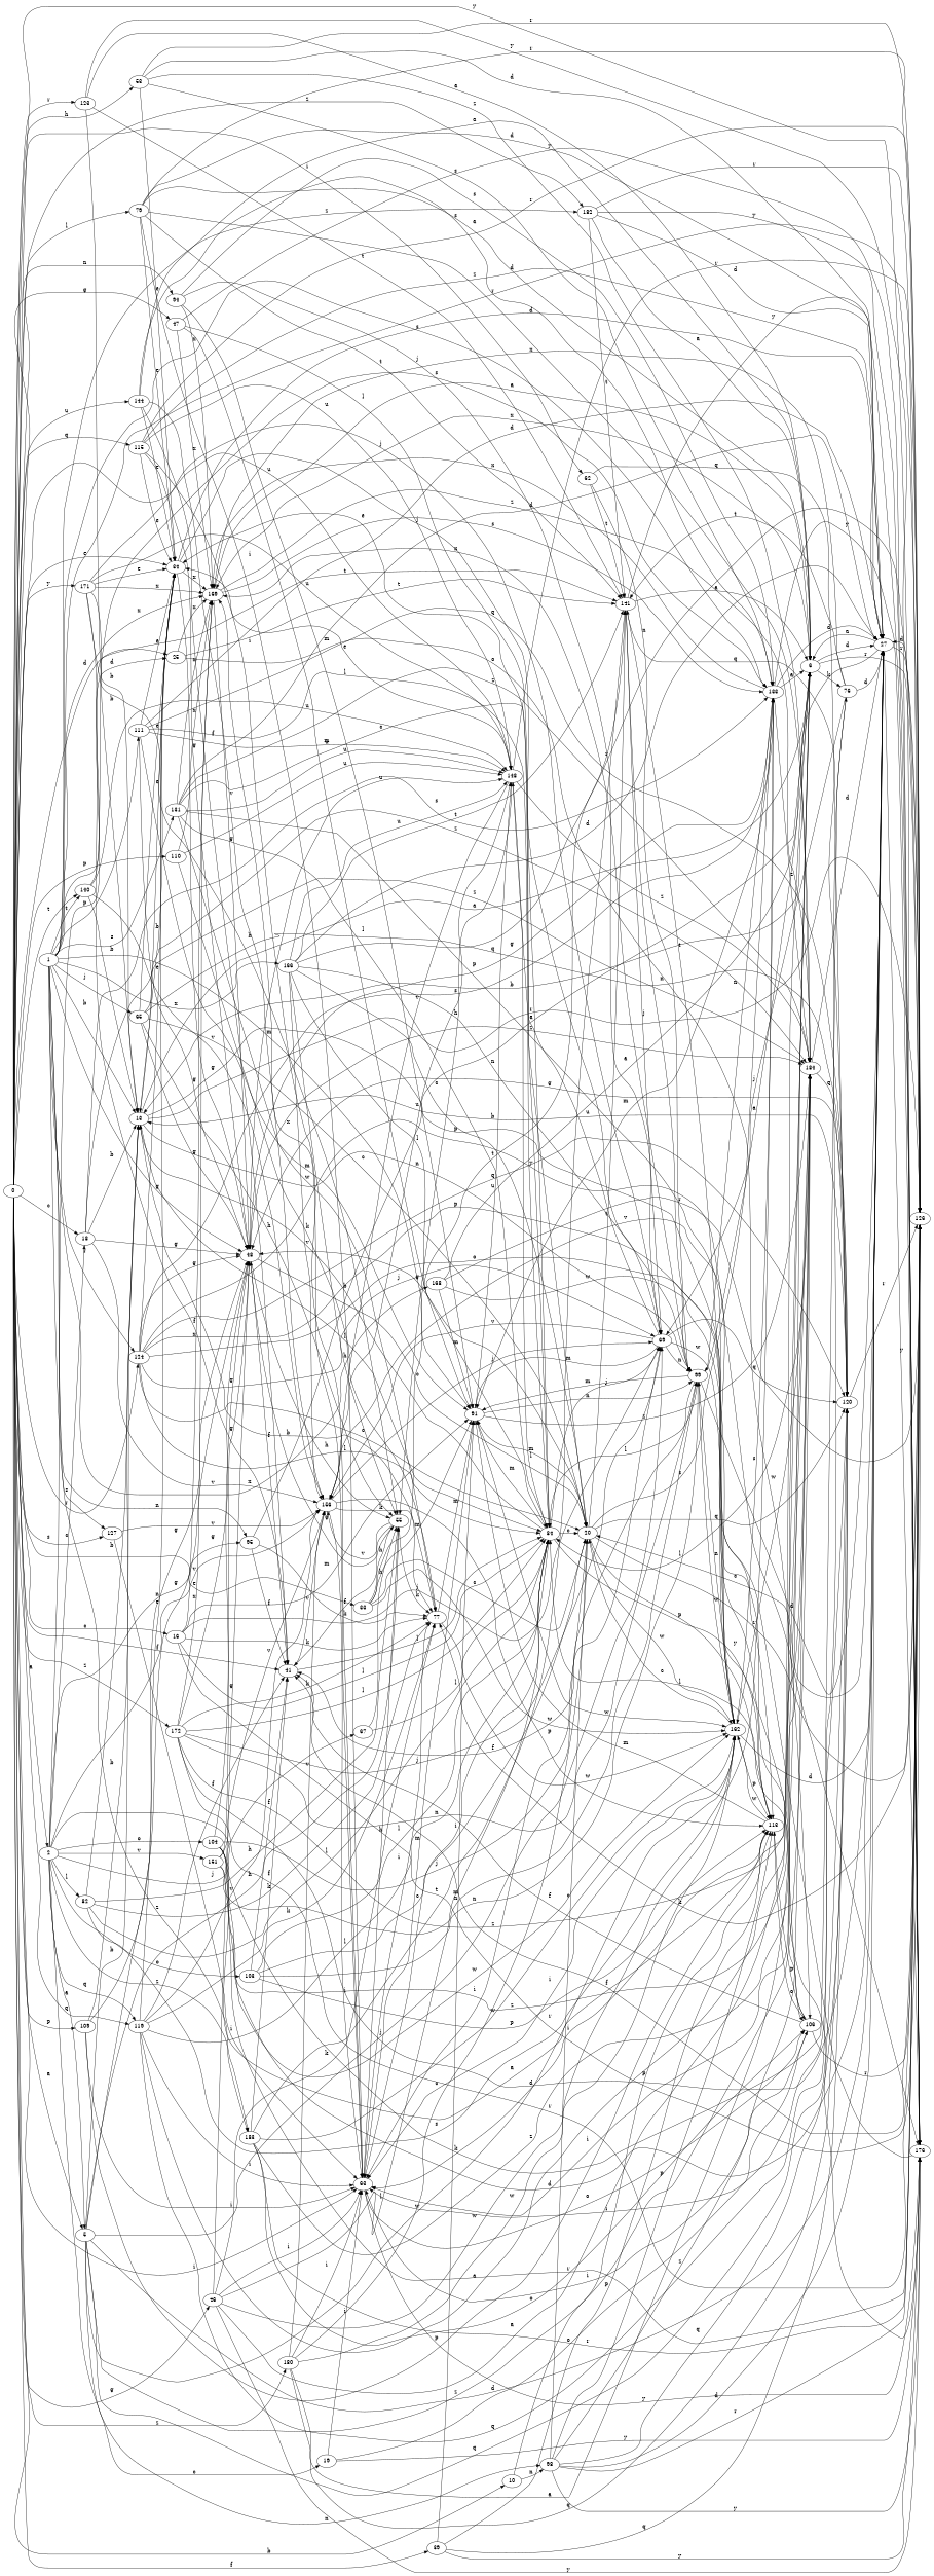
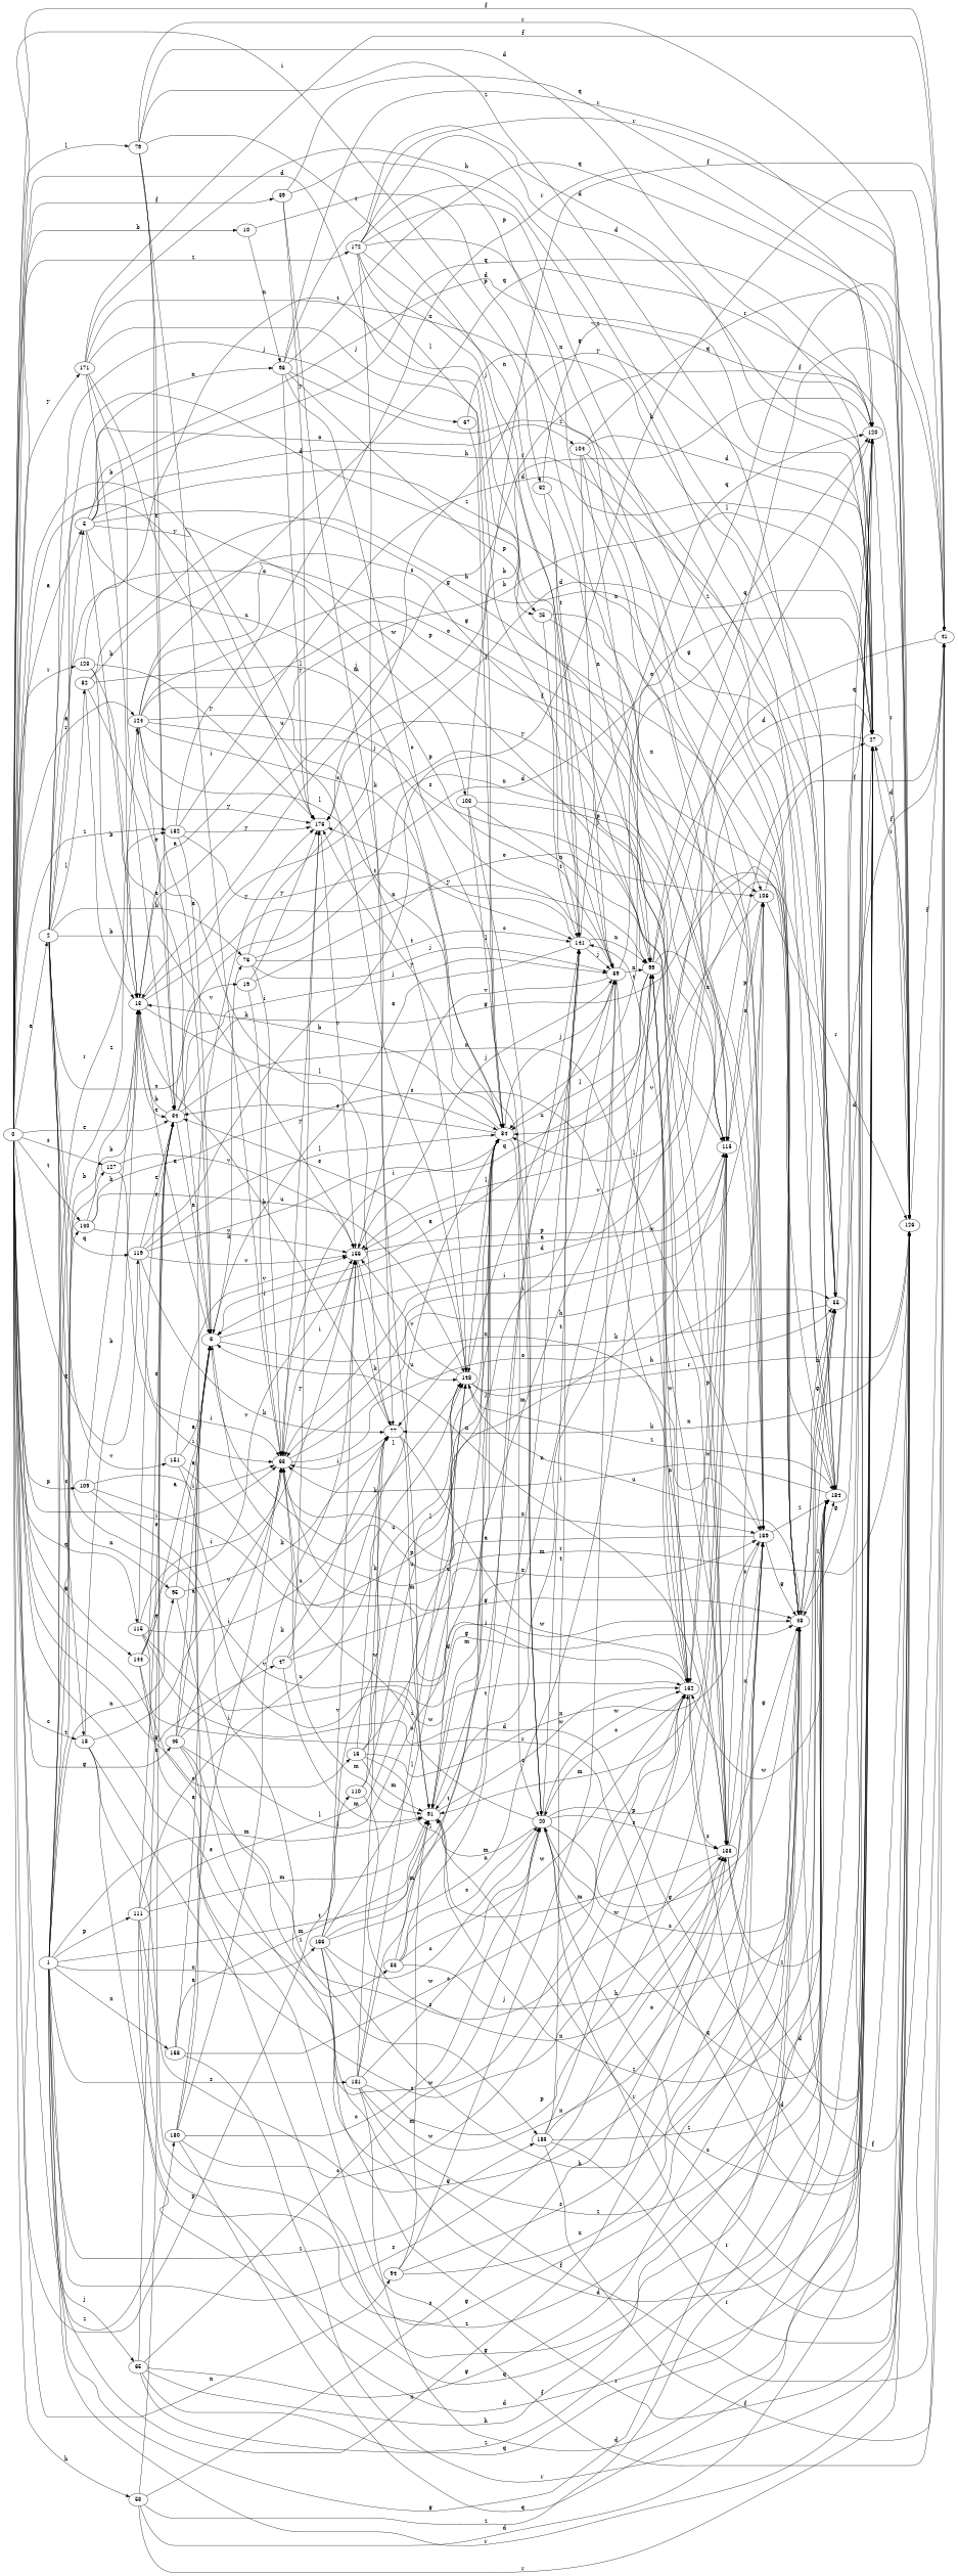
  strict digraph {
    rankdir=LR
    0
    2
    5
    10
    16
    18
    25
    33
    34
    39
    41
    46
    47
    53
    62
    63
    79
    94
    109
    110
    115
    119
    123
    124
    127
    140
    144
    148
    171
    176
    n31 [label=172]
    180
    182
    95
    183
    19
    67
    76
    82
    103
    104
    151
    156
    13
    48
    27
    55
    69
    98
    120
    162
    184
    113
    91
    126
    169
    84
    77
    133
    141
    106
    20
    6
    99
    1
    65
    111
    131
    166
    168
    0 -> 2 [label=a]
    0 -> 5 [label=a]
    0 -> 10 [label=b]
    0 -> 16 [label=c]
    0 -> 18 [label=c]
    0 -> 25 [label=d]
    0 -> 33 [label=e]
    0 -> 34 [label=e]
    0 -> 39 [label=f]
    0 -> 41 [label=f]
    0 -> 46 [label=g]
    0 -> 47 [label=g]
    0 -> 53 [label=h]
    0 -> 62 [label=i]
    0 -> 63 [label=i]
    0 -> 79 [label=l]
    0 -> 94 [label=n]
    0 -> 109 [label=p]
    0 -> 110 [label=p]
    0 -> 115 [label=q]
    0 -> 119 [label=q]
    0 -> 123 [label=r]
    0 -> 124 [label=r]
    0 -> 127 [label=s]
    0 -> 140 [label=t]
    0 -> 144 [label=u]
    0 -> 148 [label=u]
    0 -> 171 [label=y]
    0 -> 176 [label=y]
    0 -> n31 [label=z]
    0 -> 180 [label=z]
    0 -> 182 [label=z]
    2 -> 5 [label=a]
    2 -> 18 [label=c]
    2 -> 25 [label=d]
    2 -> 119 [label=q]
    2 -> 95 [label=n]
    2 -> 183 [label=z]
    2 -> 19 [label=c]
    2 -> 67 [label=j]
    2 -> 76 [label=k]
    2 -> 82 [label=l]
    2 -> 103 [label=o]
    2 -> 104 [label=o]
    2 -> 151 [label=v]
    2 -> 156 [label=v]
    5 -> 13 [label=b]
    5 -> 48 [label=g]
    5 -> 27 [label=d]
    5 -> 55 [label=h]
    5 -> 69 [label=j]
    5 -> 98 [label=n]
    5 -> 120 [label=q]
    5 -> 162 [label=w]
    5 -> 184 [label=z]
    10 -> 98 [label=n]
    10 -> 113 [label=p]
    16 -> 69 [label=j]
    16 -> 91 [label=m]
    16 -> 126 [label=r]
    16 -> 169 [label=x]
    16 -> 84 [label=l]
    16 -> 77 [label=k]
    18 -> 156 [label=v]
    18 -> 13 [label=b]
    18 -> 48 [label=g]
    18 -> 184 [label=z]
    18 -> 133 [label=s]
    25 -> 169 [label=x]
    25 -> 141 [label=t]
    25 -> 106 [label=o]
    33 -> 55 [label=h]
    33 -> 162 [label=w]
    33 -> 91 [label=m]
    33 -> 141 [label=t]
    33 -> 20 [label=c]
    34 -> 13 [label=b]
    34 -> 48 [label=g]
    34 -> 27 [label=d]
    34 -> 69 [label=j]
    34 -> 169 [label=x]
-   119 -> 6 [label=a]
+   34 -> 6 [label=a]
    39 -> 176 [label=y]
    39 -> 120 [label=q]
    39 -> 113 [label=p]
    39 -> 91 [label=m]
    41 -> 156 [label=v]
    41 -> 84 [label=l]
    46 -> 63 [label=i]
    46 -> 176 [label=y]
    46 -> 48 [label=g]
    46 -> 162 [label=w]
    46 -> 84 [label=l]
    46 -> 77 [label=k]
    46 -> 6 [label=a]
    47 -> 176 [label=y]
    47 -> 91 [label=m]
    47 -> 169 [label=x]
    47 -> 84 [label=l]
    53 -> 34 [label=e]
    53 -> 27 [label=d]
    53 -> 184 [label=z]
    53 -> 126 [label=r]
    53 -> 133 [label=s]
    62 -> 120 [label=q]
    62 -> 141 [label=t]
    62 -> 99 [label=n]
    63 -> 176 [label=y]
    63 -> 55 [label=h]
    63 -> 91 [label=m]
    63 -> 169 [label=x]
    63 -> 106 [label=o]
    79 -> 34 [label=e]
    79 -> 63 [label=i]
    79 -> 27 [label=d]
    79 -> 184 [label=z]
    79 -> 126 [label=r]
    79 -> 141 [label=t]
    79 -> 6 [label=a]
    94 -> 69 [label=j]
    94 -> 91 [label=m]
    94 -> 169 [label=x]
    94 -> 133 [label=s]
    109 -> 63 [label=i]
    109 -> 13 [label=b]
    109 -> 48 [label=g]
    109 -> 113 [label=p]
    110 -> 148 [label=u]
    110 -> 169 [label=x]
    110 -> 77 [label=k]
    115 -> 34 [label=e]
    115 -> 63 [label=i]
    115 -> 148 [label=u]
    115 -> 48 [label=g]
    115 -> 27 [label=d]
    115 -> 126 [label=r]
    119 -> 34 [label=e]
    119 -> 41 [label=f]
    119 -> 63 [label=i]
    119 -> 156 [label=v]
    119 -> 120 [label=q]
    119 -> 84 [label=l]
    119 -> 77 [label=k]
    123 -> 176 [label=y]
    123 -> 13 [label=b]
    123 -> 141 [label=t]
    123 -> 6 [label=a]
    124 -> 34 [label=e]
    124 -> 176 [label=y]
    124 -> 48 [label=g]
    124 -> 69 [label=j]
    124 -> 120 [label=q]
    124 -> 113 [label=p]
    124 -> 84 [label=l]
    124 -> 133 [label=s]
    124 -> 106 [label=o]
    124 -> 20 [label=c]
    127 -> 63 [label=i]
    127 -> 156 [label=v]
    140 -> 148 [label=u]
    140 -> 156 [label=v]
    140 -> 13 [label=b]
    140 -> 133 [label=s]
    144 -> 34 [label=e]
    144 -> 41 [label=f]
    144 -> 156 [label=v]
    144 -> 133 [label=s]
    144 -> 6 [label=a]
    148 -> 34 [label=e]
    148 -> 156 [label=v]
    148 -> 55 [label=h]
    148 -> 184 [label=z]
    148 -> 126 [label=r]
    148 -> 84 [label=l]
    171 -> 34 [label=e]
    171 -> 41 [label=f]
    171 -> 148 [label=u]
    171 -> 13 [label=b]
    171 -> 55 [label=h]
    171 -> 69 [label=j]
    171 -> 169 [label=x]
    176 -> 156 [label=v]
    n31 -> 48 [label=g]
    n31 -> 27 [label=d]
    n31 -> 69 [label=j]
    n31 -> 184 [label=z]
    n31 -> 126 [label=r]
    n31 -> 169 [label=x]
    n31 -> 84 [label=l]
    n31 -> 77 [label=k]
    n31 -> 99 [label=n]
    180 -> 63 [label=i]
    180 -> 156 [label=v]
    180 -> 120 [label=q]
    180 -> 162 [label=w]
    180 -> 20 [label=c]
    180 -> 6 [label=a]
    182 -> 176 [label=y]
    182 -> 27 [label=d]
    182 -> 126 [label=r]
    182 -> 141 [label=t]
    182 -> 6 [label=a]
    95 -> 41 [label=f]
    95 -> 77 [label=k]
    95 -> 6 [label=a]
    183 -> 41 [label=f]
    183 -> 162 [label=w]
    183 -> 184 [label=z]
    183 -> 126 [label=r]
    183 -> 141 [label=t]
    183 -> 106 [label=o]
    19 -> 63 [label=i]
    19 -> 176 [label=y]
    19 -> 106 [label=o]
    67 -> 55 [label=h]
    67 -> 84 [label=l]
    76 -> 63 [label=i]
    76 -> 27 [label=d]
    76 -> 69 [label=j]
    76 -> 169 [label=x]
    76 -> 141 [label=t]
    82 -> 13 [label=b]
    82 -> 55 [label=h]
    82 -> 84 [label=l]
    82 -> 77 [label=k]
    82 -> 133 [label=s]
    103 -> 41 [label=f]
    103 -> 113 [label=p]
    103 -> 84 [label=l]
    103 -> 20 [label=c]
    103 -> 99 [label=n]
    104 -> 48 [label=g]
    104 -> 27 [label=d]
    104 -> 69 [label=j]
    104 -> 184 [label=z]
    104 -> 126 [label=r]
    104 -> 99 [label=n]
    151 -> 156 [label=v]
    151 -> 48 [label=g]
    151 -> 162 [label=w]
    151 -> 6 [label=a]
    156 -> 63 [label=i]
    156 -> 148 [label=u]
    156 -> 69 [label=j]
    156 -> 113 [label=p]
    156 -> 77 [label=k]
    13 -> 34 [label=e]
    13 -> 113 [label=p]
    13 -> 126 [label=r]
    13 -> 84 [label=l]
    13 -> 6 [label=a]
    13 -> 99 [label=n]
    48 -> 41 [label=f]
    48 -> 148 [label=u]
    48 -> 55 [label=h]
    48 -> 184 [label=z]
    48 -> 20 [label=c]
    27 -> 176 [label=y]
    27 -> 13 [label=b]
    27 -> 126 [label=r]
    27 -> 20 [label=c]
    27 -> 6 [label=a]
    55 -> 41 [label=f]
    55 -> 156 [label=v]
    55 -> 48 [label=g]
    55 -> 77 [label=k]
    69 -> 148 [label=u]
    69 -> 156 [label=v]
    69 -> 120 [label=q]
    69 -> 162 [label=w]
    69 -> 91 [label=m]
    69 -> 99 [label=n]
    98 -> 176 [label=y]
    98 -> 27 [label=d]
    98 -> 120 [label=q]
    98 -> 184 [label=z]
    98 -> 113 [label=p]
    98 -> 126 [label=r]
    98 -> 20 [label=c]
    120 -> 13 [label=b]
    120 -> 48 [label=g]
    120 -> 126 [label=r]
    162 -> 63 [label=i]
    162 -> 27 [label=d]
    162 -> 113 [label=p]
    162 -> 133 [label=s]
    162 -> 141 [label=t]
    162 -> 20 [label=c]
    162 -> 99 [label=n]
    184 -> 63 [label=i]
    184 -> 27 [label=d]
    184 -> 120 [label=q]
    184 -> 162 [label=w]
    184 -> 84 [label=l]
    113 -> 63 [label=i]
    113 -> 162 [label=w]
    113 -> 91 [label=m]
    113 -> 106 [label=o]
    91 -> 148 [label=u]
    91 -> 162 [label=w]
    91 -> 184 [label=z]
    91 -> 99 [label=n]
    126 -> 41 [label=f]
    126 -> 27 [label=d]
    126 -> 77 [label=k]
    169 -> 48 [label=g]
    169 -> 184 [label=z]
    169 -> 133 [label=s]
    169 -> 6 [label=a]
    84 -> 34 [label=e]
    84 -> 63 [label=i]
    84 -> 176 [label=y]
    84 -> 13 [label=b]
    84 -> 69 [label=j]
    84 -> 91 [label=m]
    84 -> 20 [label=c]
    77 -> 63 [label=i]
    77 -> 13 [label=b]
    77 -> 162 [label=w]
    77 -> 91 [label=m]
    133 -> 176 [label=y]
    133 -> 48 [label=g]
    133 -> 27 [label=d]
    133 -> 184 [label=z]
    133 -> 91 [label=m]
    133 -> 169 [label=x]
    133 -> 6 [label=a]
    133 -> 99 [label=n]
    141 -> 176 [label=y]
    141 -> 69 [label=j]
    141 -> 120 [label=q]
    141 -> 6 [label=a]
    141 -> 99 [label=n]
    106 -> 41 [label=f]
    106 -> 63 [label=i]
    106 -> 113 [label=p]
    106 -> 126 [label=r]
    106 -> 84 [label=l]
    20 -> 63 [label=i]
    20 -> 48 [label=g]
    20 -> 120 [label=q]
    20 -> 162 [label=w]
    20 -> 113 [label=p]
    20 -> 91 [label=m]
    20 -> 126 [label=r]
    20 -> 133 [label=s]
    20 -> 141 [label=t]
    6 -> 76 [label=k]
    6 -> 27 [label=d]
    6 -> 126 [label=r]
    6 -> 169 [label=x]
    99 -> 41 [label=f]
    99 -> 27 [label=d]
    99 -> 162 [label=w]
    99 -> 91 [label=m]
    99 -> 169 [label=x]
    99 -> 84 [label=l]
    99 -> 6 [label=a]
    1 -> 124 [label=r]
    1 -> 127 [label=s]
    1 -> 140 [label=t]
    1 -> 182 [label=z]
    1 -> 95 [label=n]
    1 -> 183 [label=z]
    1 -> 13 [label=b]
    1 -> 48 [label=g]
    1 -> 91 [label=m]
    1 -> 126 [label=r]
    1 -> 169 [label=x]
    1 -> 133 [label=s]
    1 -> 141 [label=t]
    1 -> 65 [label=j]
    1 -> 111 [label=p]
    1 -> 131 [label=s]
    1 -> 166 [label=x]
    1 -> 168 [label=x]
    65 -> 34 [label=e]
    65 -> 48 [label=g]
    65 -> 55 [label=h]
    65 -> 120 [label=q]
    65 -> 184 [label=z]
    65 -> 20 [label=c]
    111 -> 34 [label=e]
    111 -> 148 [label=u]
    111 -> 48 [label=g]
    111 -> 27 [label=d]
    111 -> 120 [label=q]
    111 -> 91 [label=m]
    111 -> 84 [label=l]
    131 -> 148 [label=u]
    131 -> 27 [label=d]
    131 -> 184 [label=z]
    131 -> 113 [label=p]
    131 -> 169 [label=x]
    131 -> 84 [label=l]
    131 -> 77 [label=w]
    131 -> 20 [label=c]
    166 -> 148 [label=u]
    166 -> 156 [label=v]
    166 -> 27 [label=d]
    166 -> 55 [label=h]
    166 -> 126 [label=r]
    166 -> 84 [label=l]
    166 -> 141 [label=t]
    166 -> 20 [label=c]
    166 -> 99 [label=n]
    168 -> 162 [label=w]
    168 -> 91 [label=m]
    168 -> 126 [label=r]
    168 -> 6 [label=a]
  }
